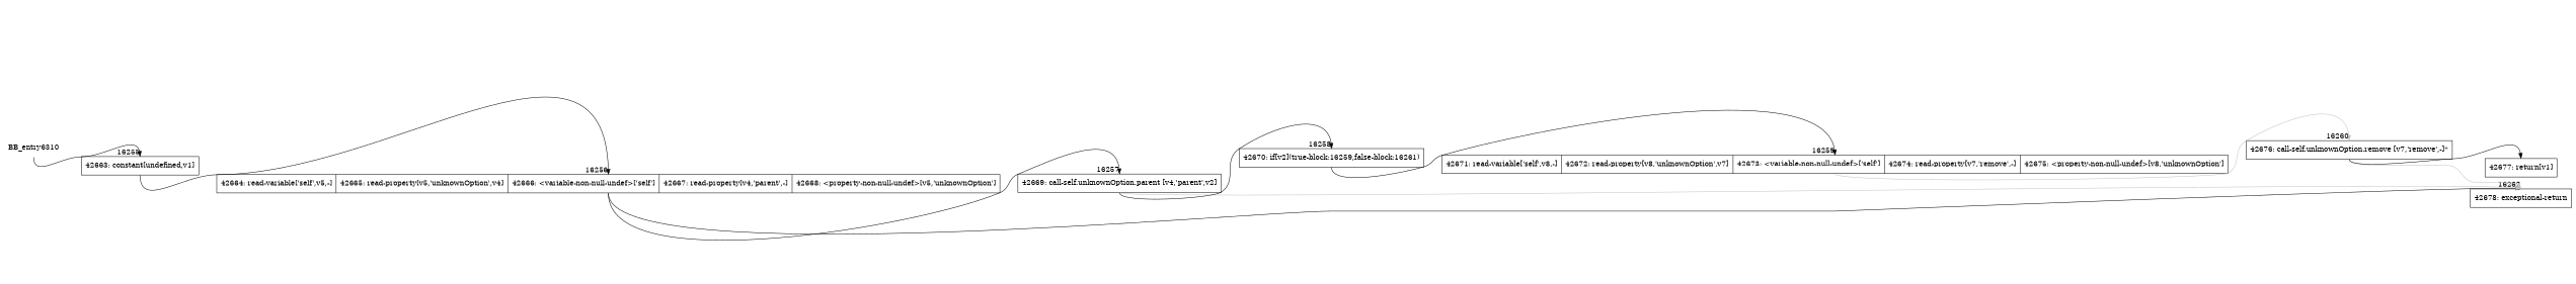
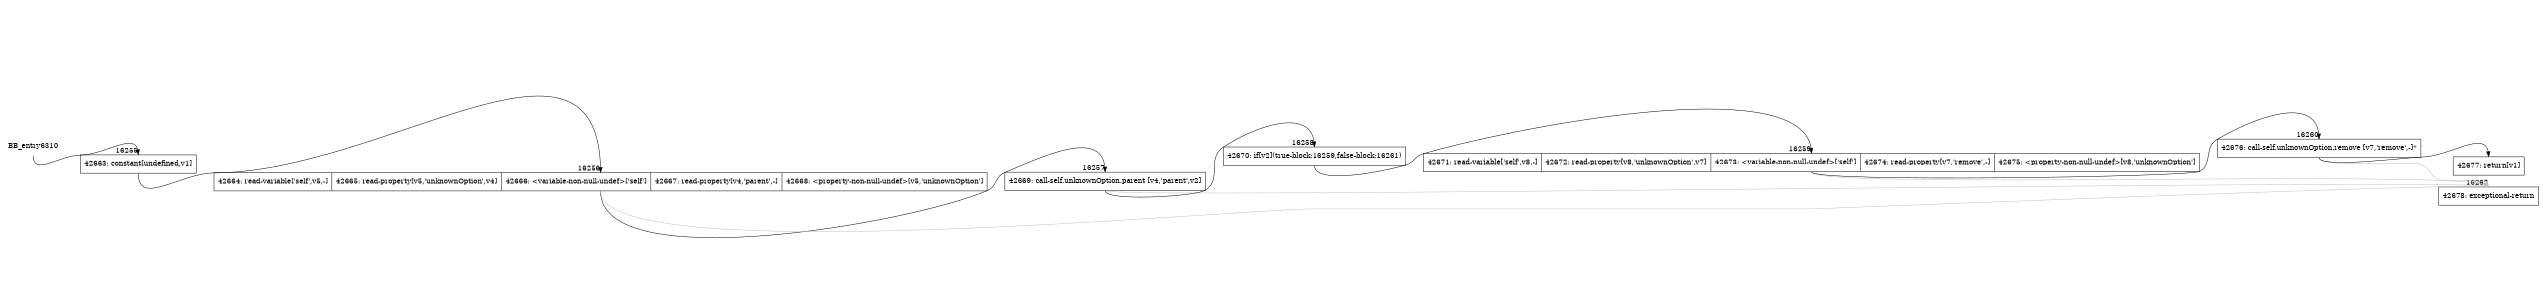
  digraph {
    rankdir=LR
    node [shape=record]
    edge [headport=n tailport=s]
    n1 [label=BB_entry6310 shape=none]
    n2 [label="{42663: constant[undefined,v1]}"]
    n3 [label="{42664: read-variable['self',v5,-]|42665: read-property[v5,'unknownOption',v4]|42666: \<variable-non-null-undef\>['self']|42667: read-property[v4,'parent',-]|42668: \<property-non-null-undef\>[v5,'unknownOption']}"]
    n4 [label="{42669: call-self.unknownOption.parent [v4,'parent',v2]}"]
    n5 [label="{42678: exceptional-return}"]
    n6 [label="{42670: if[v2](true-block:16259,false-block:16261)}"]
    n7 [label="{42671: read-variable['self',v8,-]|42672: read-property[v8,'unknownOption',v7]|42673: \<variable-non-null-undef\>['self']|42674: read-property[v7,'remove',-]|42675: \<property-non-null-undef\>[v8,'unknownOption']}"]
    n8 [label="{42676: call-self.unknownOption.remove [v7,'remove',-]*}"]
    n9 [label="{42677: return[v1]}"]
    n1 -> n2 [headlabel="    16255"]
    n2 -> n3 [headlabel="      16256"]
    n3 -> n4 [headlabel="      16257"]
-   n3 -> n5 [color=black headlabel="      16262"]
+   n3 -> n5 [color=gray headlabel="      16262"]
    n4 -> n5 [color=gray]
    n4 -> n6 [headlabel="      16258"]
    n6 -> n7 [headlabel="      16259"]
-   n7 -> n8 [headlabel="      16260" color=gray]
+   n7 -> n5 [color=gray]
+   n7 -> n8 [headlabel="      16260"]
    n8 -> n5 [color=gray]
    n8 -> n9
  }
